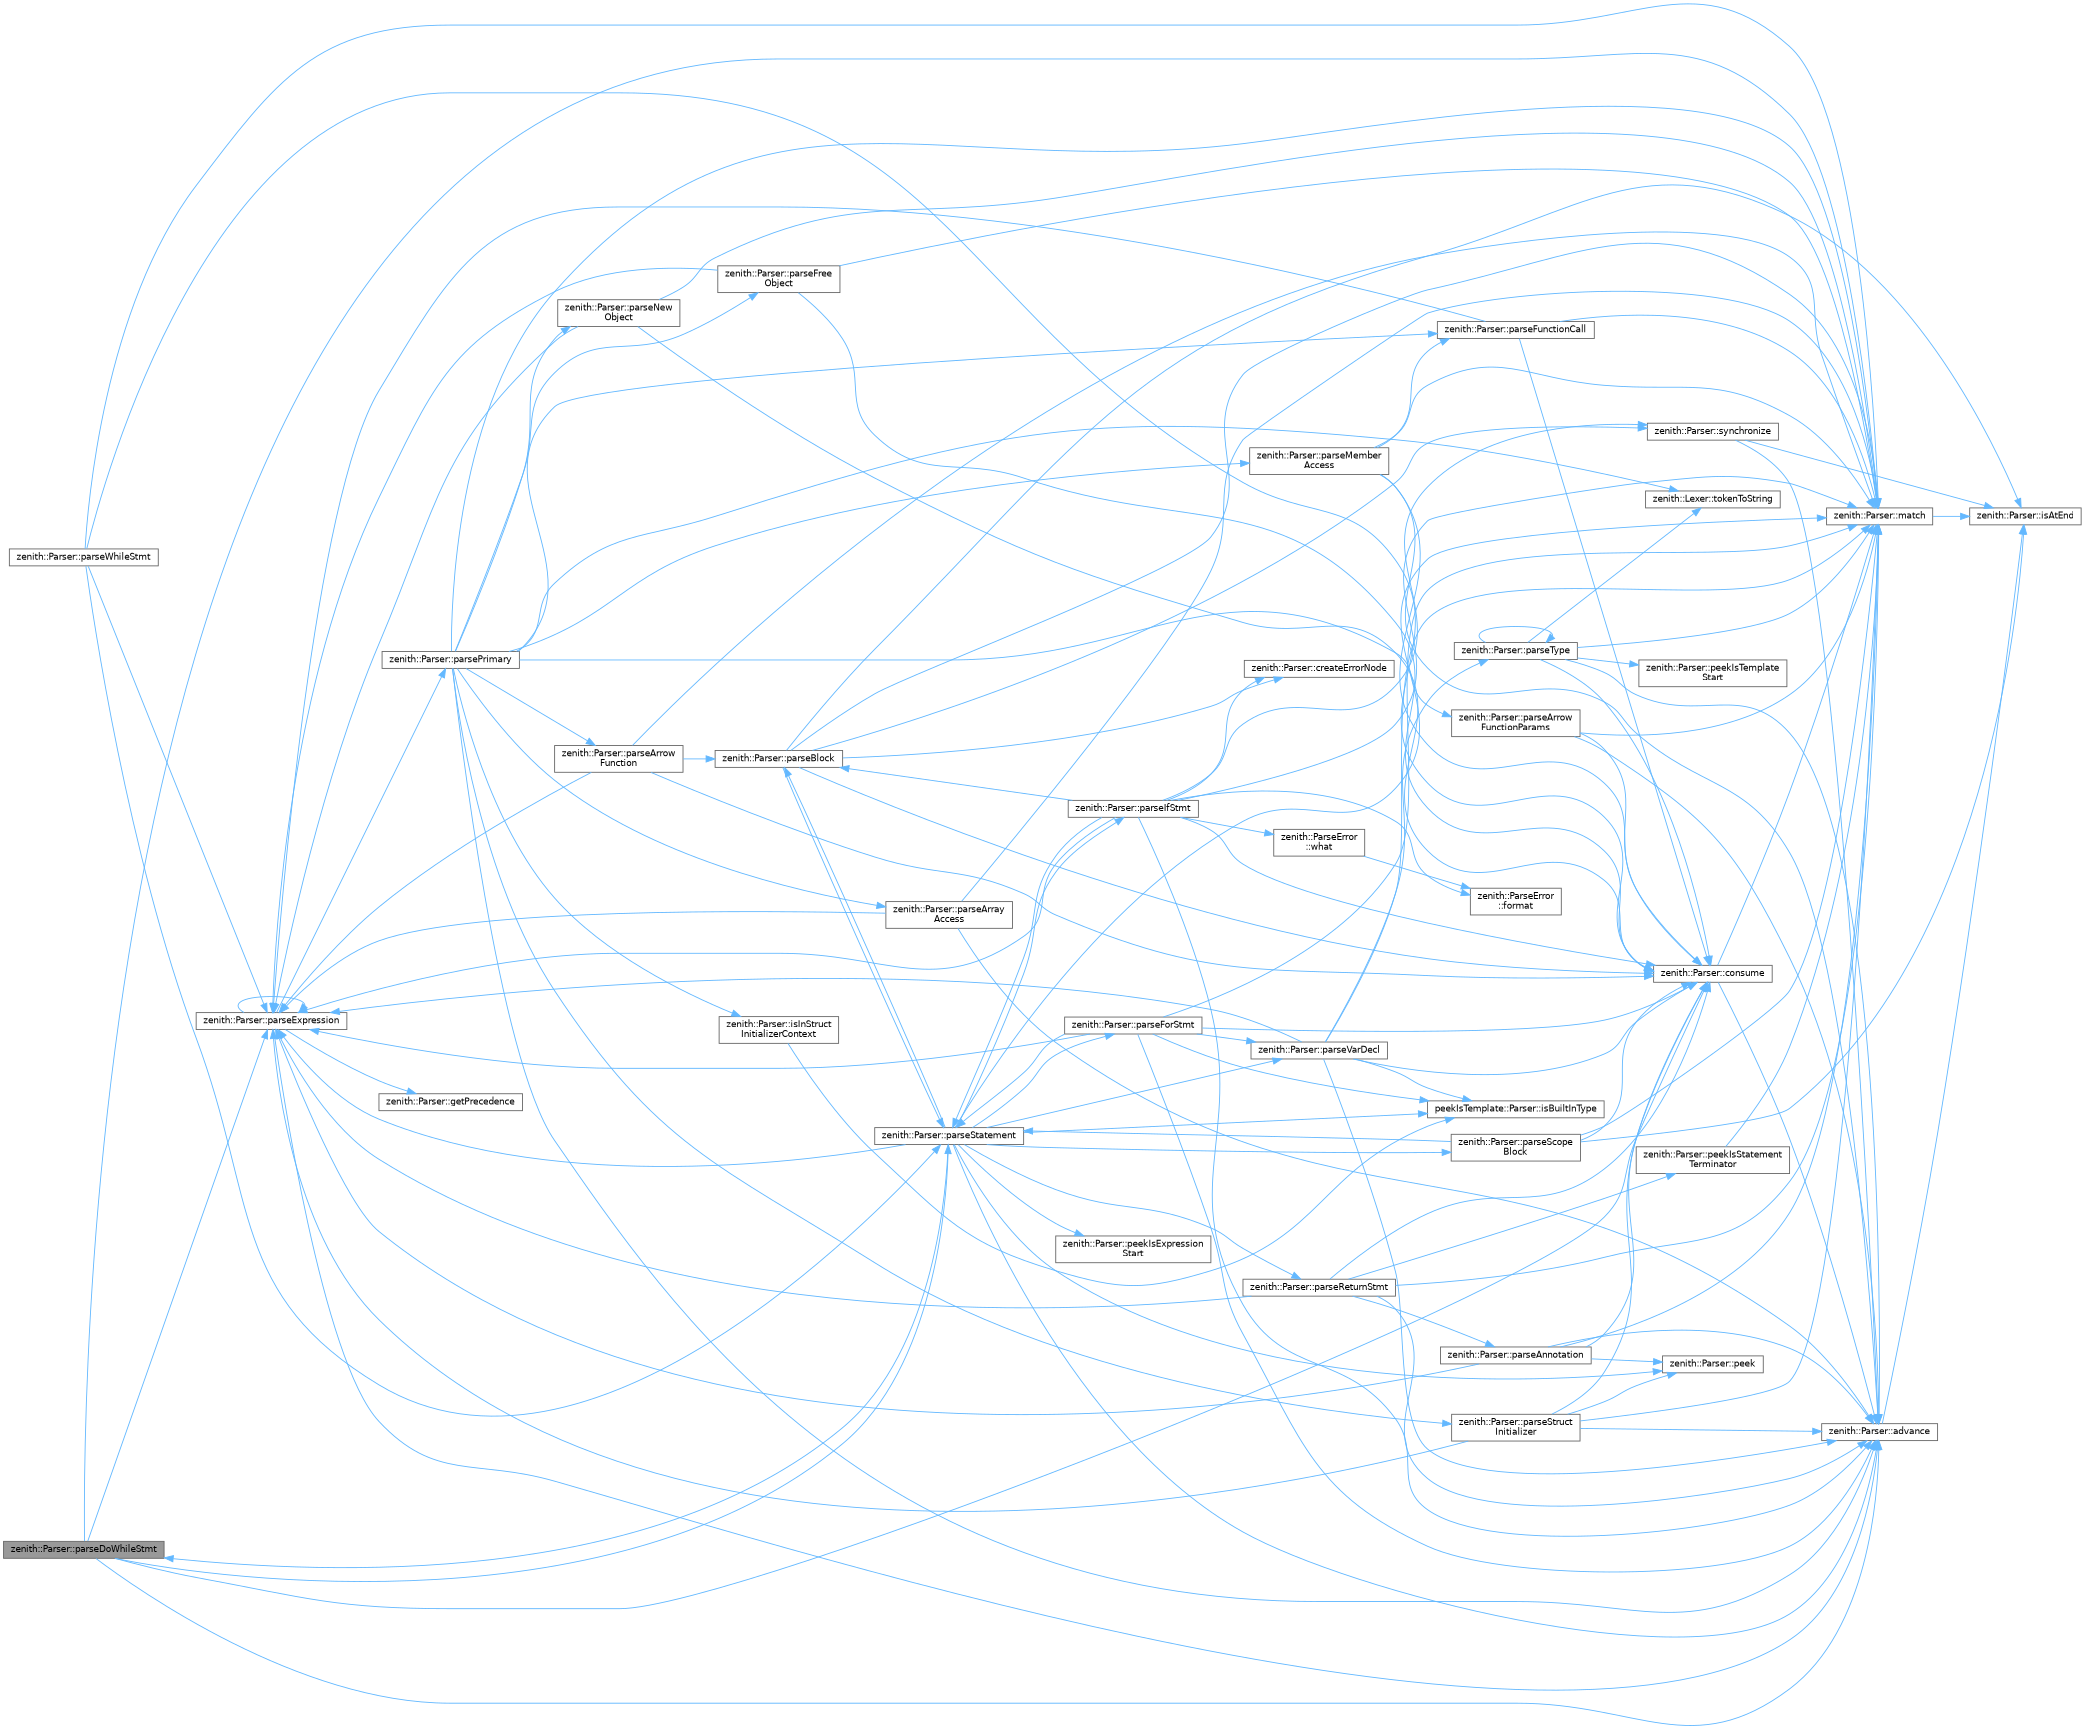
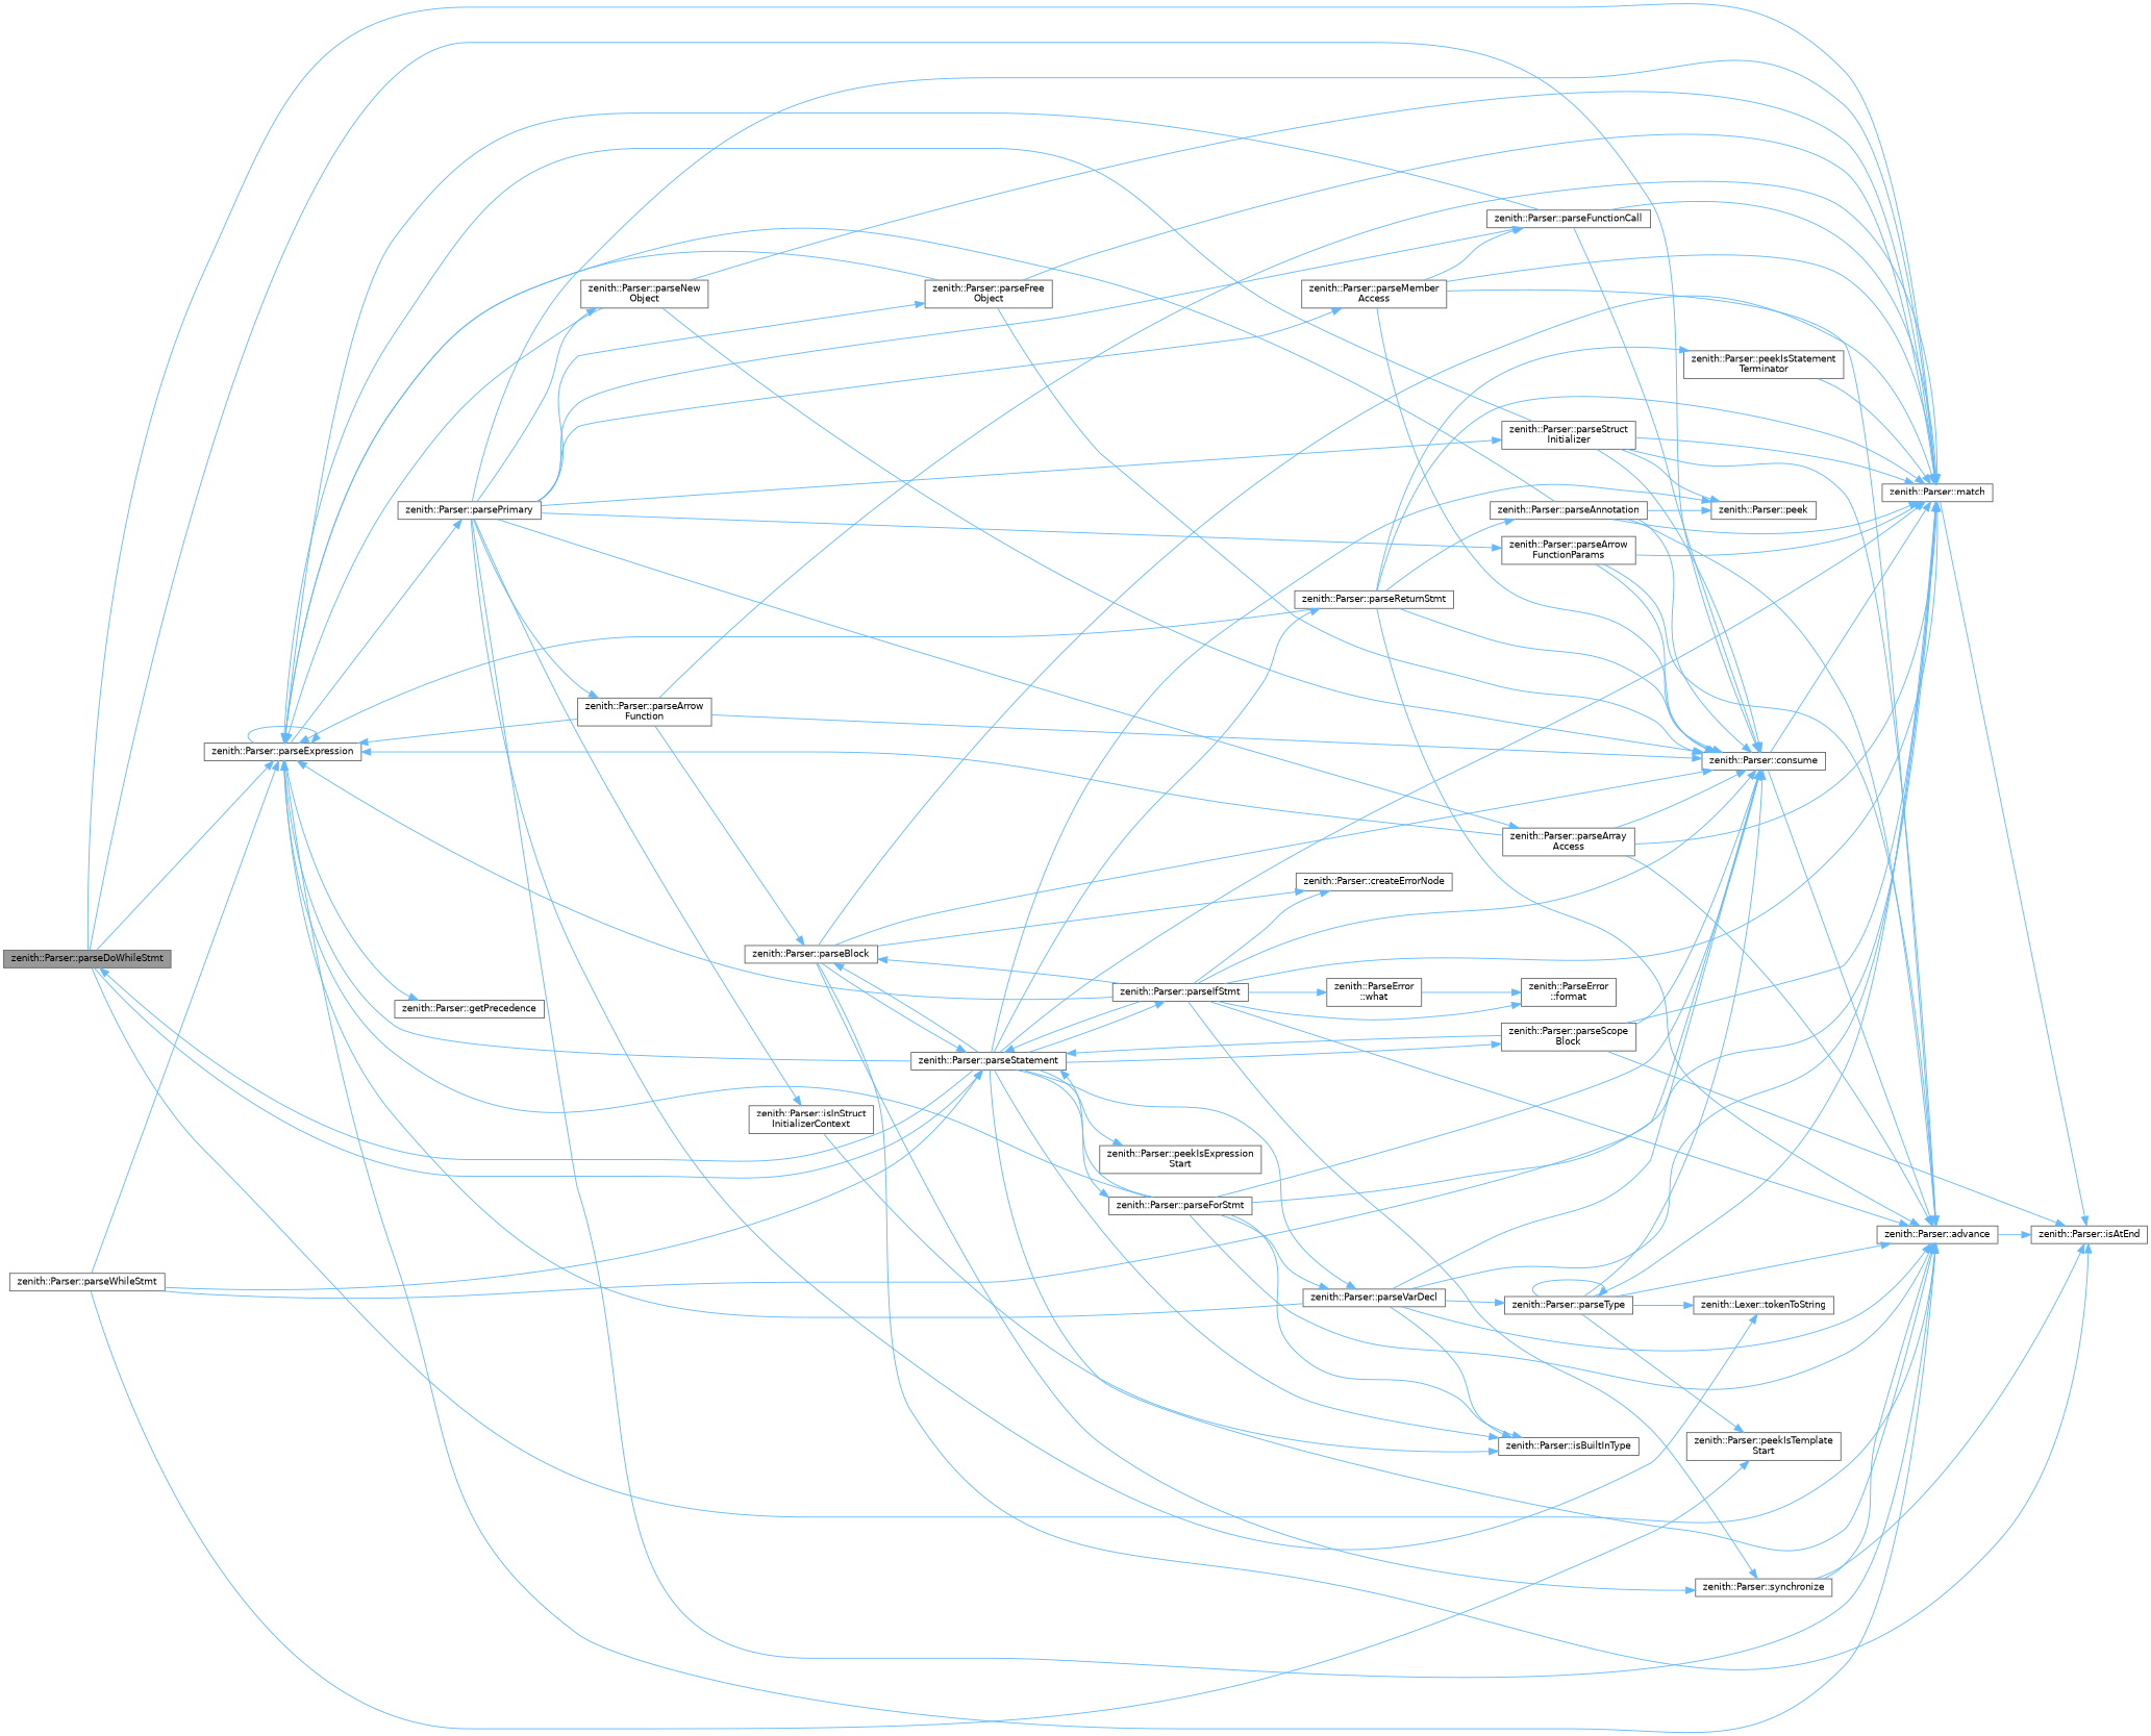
  digraph {
    rankdir=LR
    node [color=grey40 fillcolor=white fontname=Helvetica fontsize=10 shape=box style=filled]
    edge [color=steelblue1 fontname=Helvetica fontsize=10 labelfontname=Helvetica labelfontsize=10 style=solid]
    n1 [color=gray40 fillcolor=grey60 fontcolor=black height=0.2 label="zenith::Parser::parseDoWhileStmt" width=0.4]
    n2 [height=0.2 label="zenith::Parser::advance" width=0.4]
    n3 [height=0.2 label="zenith::Parser::consume" width=0.4]
    n4 [height=0.2 label="zenith::Parser::match" width=0.4]
    n5 [height=0.2 label="zenith::Parser::parseExpression" width=0.4]
    n6 [height=0.2 label="zenith::Parser::parseStatement" width=0.4]
    n7 [height=0.2 label="zenith::Parser::isAtEnd" width=0.4]
    n8 [height=0.2 label="zenith::Parser::getPrecedence" width=0.4]
    n9 [height=0.2 label="zenith::Parser::parsePrimary" width=0.4]
-   n10 [height=0.2 label="peekIsTemplate::Parser::isBuiltInType" width=0.4]
+   n10 [height=0.2 label="zenith::Parser::isBuiltInType" width=0.4]
    n11 [height=0.2 label="zenith::Parser::parseBlock" width=0.4]
    n12 [height=0.2 label="zenith::Parser::parseForStmt" width=0.4]
    n13 [height=0.2 label="zenith::Parser::parseVarDecl" width=0.4]
    n14 [height=0.2 label="zenith::Parser::parseIfStmt" width=0.4]
    n15 [height=0.2 label="zenith::Parser::parseReturnStmt" width=0.4]
    n16 [height=0.2 label="zenith::Parser::peek" width=0.4]
    n17 [height=0.2 label="zenith::Parser::parseScope\lBlock" width=0.4]
    n18 [height=0.2 label="zenith::Parser::peekIsExpression\lStart" width=0.4]
    n19 [height=0.2 label="zenith::Parser::isInStruct\lInitializerContext" width=0.4]
    n20 [height=0.2 label="zenith::Parser::parseArray\lAccess" width=0.4]
    n21 [height=0.2 label="zenith::Parser::parseArrow\lFunction" width=0.4]
    n22 [height=0.2 label="zenith::Lexer::tokenToString" width=0.4]
    n23 [height=0.2 label="zenith::Parser::parseArrow\lFunctionParams" width=0.4]
    n24 [height=0.2 label="zenith::Parser::parseFree\lObject" width=0.4]
    n25 [height=0.2 label="zenith::Parser::parseFunctionCall" width=0.4]
    n26 [height=0.2 label="zenith::Parser::parseMember\lAccess" width=0.4]
    n27 [height=0.2 label="zenith::Parser::parseNew\lObject" width=0.4]
    n28 [height=0.2 label="zenith::Parser::parseStruct\lInitializer" width=0.4]
    n29 [height=0.2 label="zenith::Parser::createErrorNode" width=0.4]
    n30 [height=0.2 label="zenith::Parser::synchronize" width=0.4]
    n31 [height=0.2 label="zenith::Parser::parseType" width=0.4]
    n32 [height=0.2 label="zenith::ParseError\l::format" width=0.4]
    n33 [height=0.2 label="zenith::ParseError\l::what" width=0.4]
    n34 [height=0.2 label="zenith::Parser::parseAnnotation" width=0.4]
    n35 [height=0.2 label="zenith::Parser::peekIsStatement\lTerminator" width=0.4]
    n36 [height=0.2 label="zenith::Parser::parseWhileStmt" width=0.4]
    n37 [height=0.2 label="zenith::Parser::peekIsTemplate\lStart" width=0.4]
    n1 -> n2
    n1 -> n3
    n1 -> n4
    n1 -> n5
    n1 -> n6
    n2 -> n7
    n3 -> n2
    n3 -> n4
    n4 -> n7
    n5 -> n2
    n5 -> n5
    n5 -> n8
    n5 -> n9
    n6 -> n1
    n6 -> n2
    n6 -> n4
    n6 -> n5
    n6 -> n10
    n6 -> n11
    n6 -> n12
    n6 -> n13
    n6 -> n14
    n6 -> n15
    n6 -> n16
    n6 -> n17
    n6 -> n18
    n9 -> n2
    n9 -> n4
    n9 -> n19
    n9 -> n20
    n9 -> n21
    n9 -> n22
    n9 -> n23
    n9 -> n24
    n9 -> n25
    n9 -> n26
    n9 -> n27
    n9 -> n28
    n11 -> n3
    n11 -> n4
    n11 -> n6
    n11 -> n7
    n11 -> n29
    n11 -> n30
    n12 -> n2
    n12 -> n3
    n12 -> n4
    n12 -> n5
    n12 -> n6
    n12 -> n10
    n12 -> n13
    n13 -> n2
    n13 -> n3
    n13 -> n4
    n13 -> n5
    n13 -> n10
    n13 -> n31
    n14 -> n2
    n14 -> n3
    n14 -> n4
    n14 -> n5
    n14 -> n6
    n14 -> n11
    n14 -> n29
    n14 -> n30
    n14 -> n32
    n14 -> n33
    n15 -> n2
    n15 -> n3
    n15 -> n4
    n15 -> n5
    n15 -> n34
    n15 -> n35
    n17 -> n3
    n17 -> n4
    n17 -> n6
    n17 -> n7
    n19 -> n10
    n20 -> n2
+   n20 -> n3
    n20 -> n4
    n20 -> n5
    n21 -> n3
    n21 -> n4
    n21 -> n5
    n21 -> n11
    n23 -> n2
    n23 -> n3
    n23 -> n4
    n24 -> n3
    n24 -> n4
    n24 -> n5
    n25 -> n3
    n25 -> n4
    n25 -> n5
    n26 -> n2
    n26 -> n3
    n26 -> n4
    n26 -> n25
    n27 -> n3
    n27 -> n4
    n27 -> n5
    n28 -> n2
    n28 -> n3
    n28 -> n4
    n28 -> n5
    n28 -> n16
    n30 -> n2
    n30 -> n7
    n31 -> n2
    n31 -> n3
    n31 -> n4
    n31 -> n22
    n31 -> n31
    n31 -> n37
    n33 -> n32
    n34 -> n2
    n34 -> n3
    n34 -> n4
    n34 -> n5
    n34 -> n16
    n35 -> n4
    n36 -> n3
-   n36 -> n4
+   n36 -> n37
    n36 -> n5
    n36 -> n6
  }
